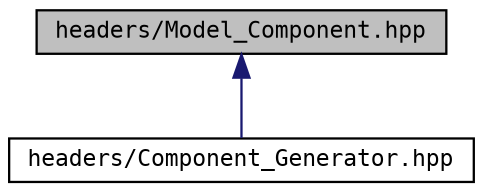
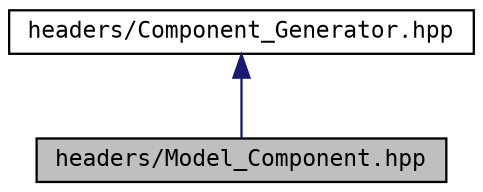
  digraph {
    fontname="DejaVu Sans Mono"
    node [color=black fontname="DejaVu Sans Mono" fontsize=10 shape=record style=filled]
    n1 [fillcolor=grey75 fontcolor=black height=0.2 label="headers/Model_Component.hpp" width=0.4]
    n2 [fillcolor=white height=0.2 label="headers/Component_Generator.hpp" width=0.4]
-   n1 -> n2 [color=midnightblue dir=back fontname="DejaVu Sans Mono" fontsize=10 labelfontname=Helvetica labelfontsize=10 style=solid]
+   n2 -> n1 [color=midnightblue dir=back fontname="DejaVu Sans Mono" fontsize=10 labelfontname=Helvetica labelfontsize=10 style=solid]
  }
